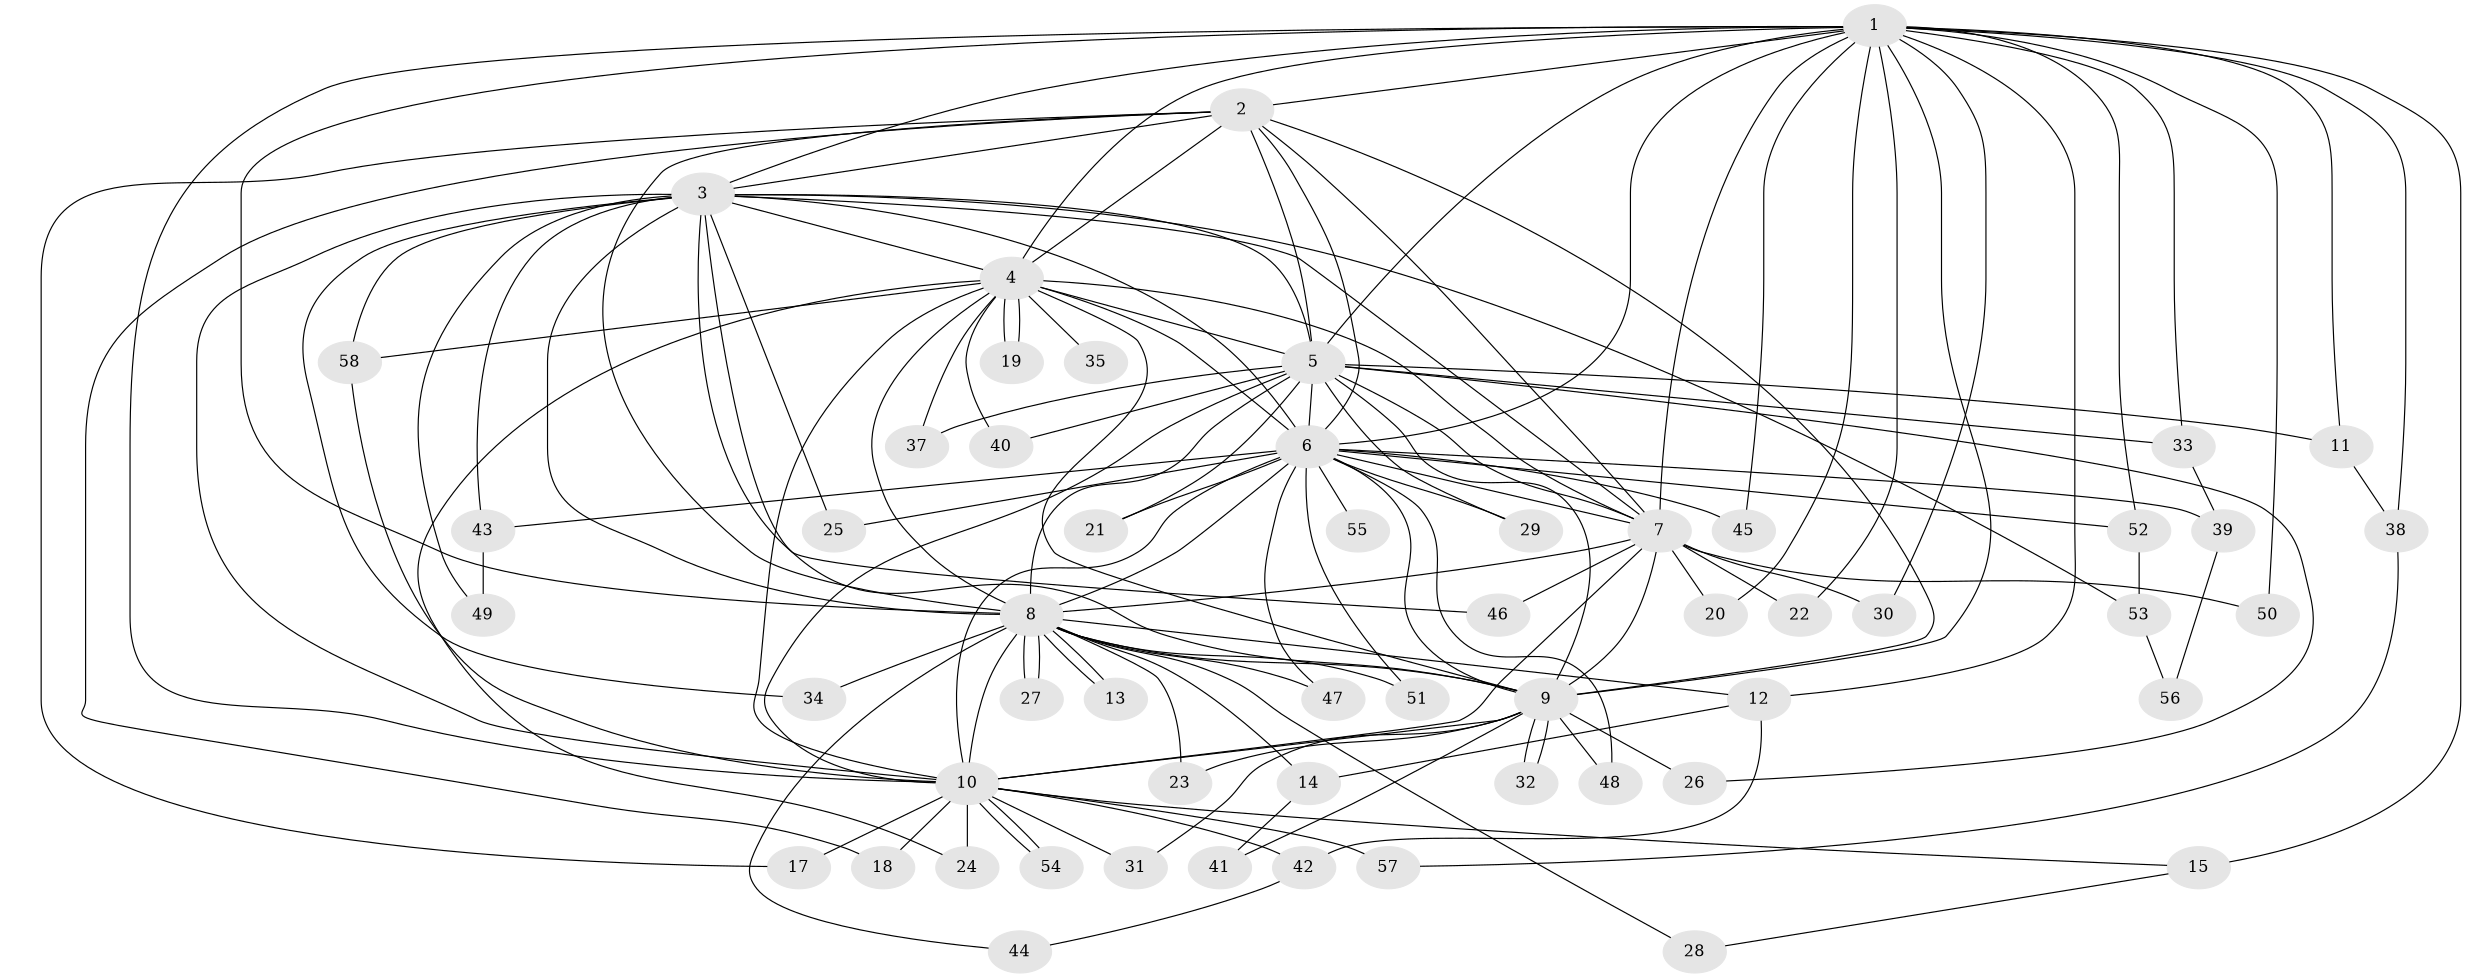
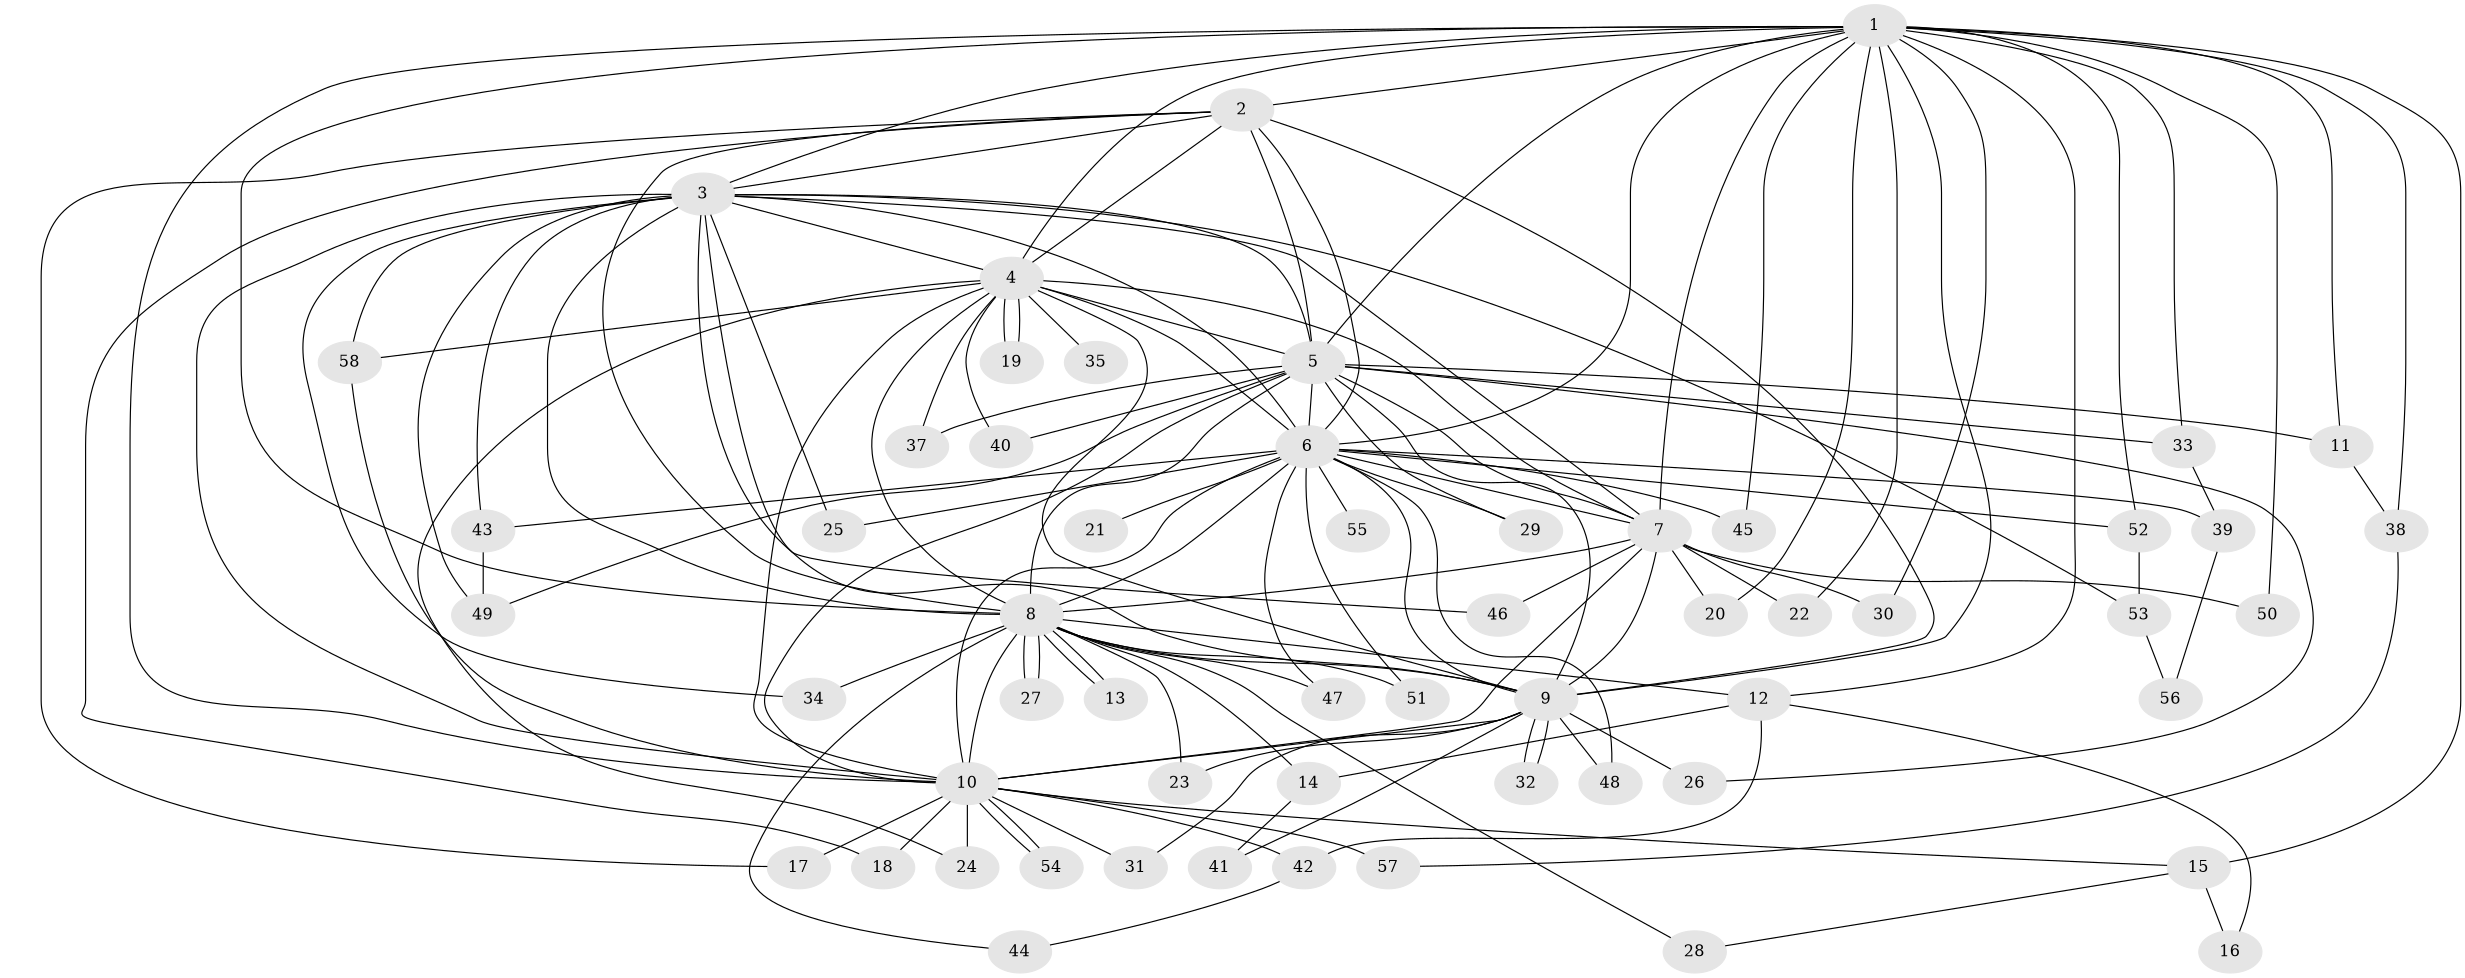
  graph {
    node [color=gray90 style=filled]
    1
    2
    3
    4
    5
    6
    7
    8
    9
    10
    11
    12
    15
    20
    22
    30
    33
    38
    45
    50
    52
    17
    18
    25
    34
    43
    46
    49
    53
    58
    19
    24
    35
    37
    40
    21
    26
    29
    39
    47
    48
    51
    55
    13
    14
    23
    27
    28
    44
    31
    32
    41
    42
    54
    57
+   16
    56
    1 -- 2
    1 -- 3
    1 -- 4
    1 -- 5
    1 -- 6
    1 -- 7
    1 -- 8
    1 -- 9
    1 -- 10
    1 -- 11
    1 -- 12
    1 -- 15
    1 -- 20
    1 -- 22
    1 -- 30
    1 -- 33
    1 -- 38
    1 -- 45
    1 -- 50
    1 -- 52
    2 -- 3
    2 -- 4
    2 -- 5
    2 -- 6
-   2 -- 7
    2 -- 8
    2 -- 9
    2 -- 17
    2 -- 18
    3 -- 4
    3 -- 5
    3 -- 6
    3 -- 7
    3 -- 8
    3 -- 9
    3 -- 10
    3 -- 25
    3 -- 34
    3 -- 43
    3 -- 46
    3 -- 49
    3 -- 53
    3 -- 58
    4 -- 5
    4 -- 6
    4 -- 7
    4 -- 8
    4 -- 9
    4 -- 10
    4 -- 58
    4 -- 19
    4 -- 19
    4 -- 24
    4 -- 35
    4 -- 37
    4 -- 40
    5 -- 6
    5 -- 7
    5 -- 8
    5 -- 9
    5 -- 10
    5 -- 11
    5 -- 33
    5 -- 37
    5 -- 40
-   5 -- 21
+   5 -- 49
    5 -- 26
    5 -- 29
    6 -- 7
    6 -- 8
    6 -- 9
    6 -- 10
    6 -- 45
    6 -- 52
    6 -- 25
    6 -- 43
    6 -- 21
    6 -- 29
    6 -- 39
    6 -- 47
    6 -- 48
    6 -- 51
    6 -- 55
    7 -- 8
    7 -- 9
    7 -- 10
    7 -- 20
    7 -- 22
    7 -- 30
    7 -- 50
    7 -- 46
    8 -- 9
    8 -- 10
    8 -- 12
    8 -- 34
    8 -- 47
    8 -- 51
    8 -- 13
    8 -- 13
    8 -- 14
    8 -- 23
    8 -- 27
    8 -- 27
    8 -- 28
    8 -- 44
    9 -- 10
    9 -- 26
    9 -- 48
    9 -- 23
    9 -- 31
    9 -- 32
    9 -- 32
    9 -- 41
    10 -- 15
    10 -- 17
    10 -- 18
    10 -- 24
    10 -- 31
    10 -- 42
    10 -- 54
    10 -- 54
    10 -- 57
    11 -- 38
    12 -- 14
    12 -- 42
+   12 -- 16
    15 -- 28
+   15 -- 16
    33 -- 39
    38 -- 57
    52 -- 53
    43 -- 49
    53 -- 56
    58 -- 10
    39 -- 56
    14 -- 41
    42 -- 44
  }
